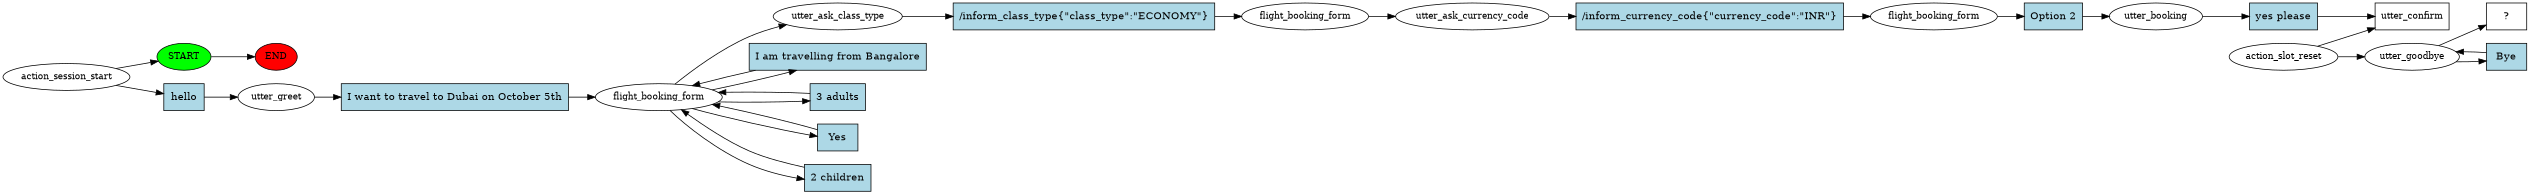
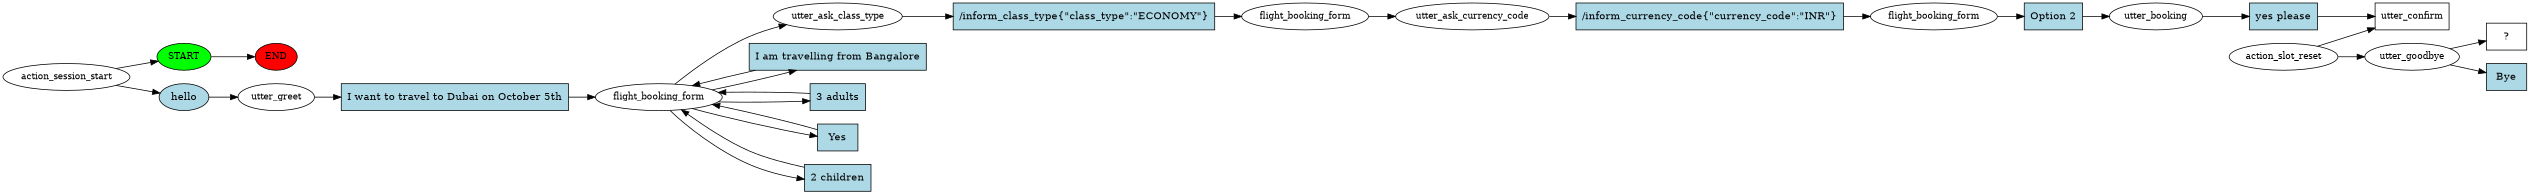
  digraph {
    rankdir=LR
    node [fontsize=12 style=filled]
    n1 [fillcolor=green label=START]
    n2 [fillcolor=red label=END]
    n3 [label=action_session_start style=""]
-   n4 [fillcolor=lightblue label=hello shape=rect fontsize=""]
+   n4 [fillcolor=lightblue label=hello shape=ellipse fontsize=""]
    n5 [label=utter_greet style=""]
    n6 [fillcolor=lightblue label="I want to travel to Dubai on October 5th" shape=rect fontsize=""]
    n7 [label=flight_booking_form style=""]
    n8 [label=utter_ask_class_type style=""]
    n9 [fillcolor=lightblue label="I am travelling from Bangalore" shape=rect fontsize=""]
    n10 [fillcolor=lightblue label="3 adults" shape=rect fontsize=""]
    n11 [fillcolor=lightblue label=Yes shape=rect fontsize=""]
    n12 [fillcolor=lightblue label="2 children" shape=rect fontsize=""]
    n13 [fillcolor=lightblue label="/inform_class_type{\"class_type\":\"ECONOMY\"}" shape=rect fontsize=""]
    n14 [label=flight_booking_form style=""]
    n15 [label=utter_ask_currency_code style=""]
    n16 [fillcolor=lightblue label="/inform_currency_code{\"currency_code\":\"INR\"}" shape=rect fontsize=""]
    n17 [label=flight_booking_form style=""]
    n18 [fillcolor=lightblue label="Option 2" shape=rect fontsize=""]
    n19 [label=utter_booking style=""]
    n20 [fillcolor=lightblue label="yes please" shape=rect fontsize=""]
    n21 [label=utter_confirm shape=box style=""]
    n22 [label=action_slot_reset style=""]
    n23 [label=utter_goodbye style=""]
    n24 [label="  ?  " shape=rect fontsize="" style=""]
    n25 [fillcolor=lightblue label=Bye shape=rect fontsize=""]
    n1 -> n2
    n3 -> n1
    n3 -> n4
    n4 -> n5
    n5 -> n6
    n6 -> n7
    n7 -> n8
    n7 -> n9
    n7 -> n10
    n7 -> n11
    n7 -> n12
    n8 -> n13
    n9 -> n7
    n10 -> n7
    n11 -> n7
    n12 -> n7
    n13 -> n14
    n14 -> n15
    n15 -> n16
    n16 -> n17
    n17 -> n18
    n18 -> n19
    n19 -> n20
    n20 -> n21
    n22 -> n21
    n22 -> n23
    n23 -> n24
    n23 -> n25
-   n25 -> n23
  }
